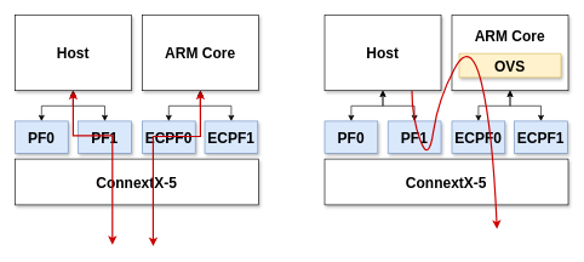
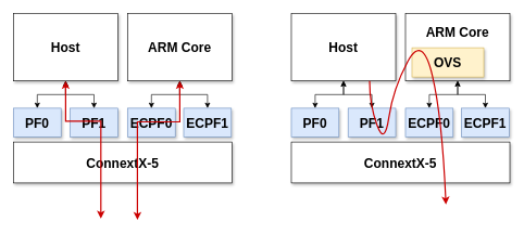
  <mxCell id="0" />
  <mxCell id="1" parent="0" />
  <mxCell id="2" value="&lt;font style=&quot;font-size: 20px&quot;&gt;&lt;b&gt;ECPF0&lt;/b&gt;&lt;/font&gt;" style="rounded=0;whiteSpace=wrap;html=1;shadow=1;fillColor=#dae8fc;strokeColor=#6c8ebf;" vertex="1" parent="1"><mxGeometry x="195" y="166" width="73" height="44" as="geometry" /></mxCell>
  <mxCell id="3" value="&lt;font style=&quot;font-size: 20px&quot;&gt;&lt;b&gt;ConnextX-5&lt;/b&gt;&lt;/font&gt;" style="rounded=0;whiteSpace=wrap;html=1;shadow=1;" vertex="1" parent="1"><mxGeometry x="20" y="218" width="335" height="63" as="geometry" /></mxCell>
  <mxCell id="4" value="&lt;font style=&quot;font-size: 20px&quot;&gt;&lt;b&gt;PF1&lt;/b&gt;&lt;/font&gt;" style="rounded=0;whiteSpace=wrap;html=1;shadow=1;fillColor=#dae8fc;strokeColor=#6c8ebf;" vertex="1" parent="1"><mxGeometry x="107" y="166" width="73" height="44" as="geometry" /></mxCell>
  <mxCell id="5" style="edgeStyle=orthogonalEdgeStyle;rounded=0;orthogonalLoop=1;jettySize=auto;html=1;entryX=0.5;entryY=0;entryDx=0;entryDy=0;startArrow=classic;startFill=1;" edge="1" parent="1" source="8" target="13"><mxGeometry relative="1" as="geometry" /></mxCell>
  <mxCell id="6" style="edgeStyle=orthogonalEdgeStyle;rounded=0;orthogonalLoop=1;jettySize=auto;html=1;startArrow=classic;startFill=1;" edge="1" parent="1" source="8" target="4"><mxGeometry relative="1" as="geometry" /></mxCell>
  <mxCell id="7" style="edgeStyle=orthogonalEdgeStyle;rounded=0;orthogonalLoop=1;jettySize=auto;html=1;startArrow=classic;startFill=1;strokeColor=#CC0000;strokeWidth=2;" edge="1" parent="1" source="8"><mxGeometry relative="1" as="geometry"><mxPoint x="154" y="335.667" as="targetPoint" /><Array as="points"><mxPoint x="100" y="186" /><mxPoint x="154" y="186" /></Array></mxGeometry></mxCell>
  <mxCell id="8" value="&lt;font style=&quot;font-size: 20px&quot;&gt;&lt;b&gt;Host&lt;/b&gt;&lt;/font&gt;" style="rounded=0;whiteSpace=wrap;html=1;shadow=1;" vertex="1" parent="1"><mxGeometry x="20" y="20" width="160" height="104" as="geometry" /></mxCell>
  <mxCell id="9" style="edgeStyle=orthogonalEdgeStyle;rounded=0;orthogonalLoop=1;jettySize=auto;html=1;entryX=0.5;entryY=0;entryDx=0;entryDy=0;startArrow=classic;startFill=1;" edge="1" parent="1" source="12" target="2"><mxGeometry relative="1" as="geometry" /></mxCell>
  <mxCell id="10" style="edgeStyle=orthogonalEdgeStyle;rounded=0;orthogonalLoop=1;jettySize=auto;html=1;entryX=0.5;entryY=0;entryDx=0;entryDy=0;startArrow=classic;startFill=1;" edge="1" parent="1" source="12" target="14"><mxGeometry relative="1" as="geometry" /></mxCell>
  <mxCell id="11" style="edgeStyle=orthogonalEdgeStyle;rounded=0;orthogonalLoop=1;jettySize=auto;html=1;startArrow=classic;startFill=1;strokeColor=#CC0000;strokeWidth=2;" edge="1" parent="1" source="12"><mxGeometry relative="1" as="geometry"><mxPoint x="210" y="337.667" as="targetPoint" /><Array as="points"><mxPoint x="275" y="187" /><mxPoint x="210" y="187" /></Array></mxGeometry></mxCell>
  <mxCell id="12" value="&lt;font style=&quot;font-size: 20px&quot;&gt;&lt;b&gt;ARM Core&lt;/b&gt;&lt;/font&gt;" style="rounded=0;whiteSpace=wrap;html=1;shadow=1;" vertex="1" parent="1"><mxGeometry x="195" y="20" width="160" height="104" as="geometry" /></mxCell>
  <mxCell id="13" value="&lt;font style=&quot;font-size: 20px&quot;&gt;&lt;b&gt;PF0&lt;/b&gt;&lt;/font&gt;" style="rounded=0;whiteSpace=wrap;html=1;shadow=1;fillColor=#dae8fc;strokeColor=#6c8ebf;" vertex="1" parent="1"><mxGeometry x="20" y="166" width="73" height="44" as="geometry" /></mxCell>
  <mxCell id="14" value="&lt;font style=&quot;font-size: 20px&quot;&gt;&lt;b&gt;ECPF1&lt;/b&gt;&lt;/font&gt;" style="rounded=0;whiteSpace=wrap;html=1;shadow=1;fillColor=#dae8fc;strokeColor=#6c8ebf;" vertex="1" parent="1"><mxGeometry x="281" y="166" width="73" height="44" as="geometry" /></mxCell>
  <mxCell id="15" style="edgeStyle=orthogonalEdgeStyle;rounded=0;orthogonalLoop=1;jettySize=auto;html=1;entryX=0.5;entryY=0;entryDx=0;entryDy=0;startArrow=classic;startFill=1;" edge="1" source="17" target="22" parent="1"><mxGeometry relative="1" as="geometry" /></mxCell>
  <mxCell id="16" style="edgeStyle=orthogonalEdgeStyle;rounded=0;orthogonalLoop=1;jettySize=auto;html=1;startArrow=classic;startFill=1;" edge="1" source="17" target="23" parent="1"><mxGeometry relative="1" as="geometry" /></mxCell>
  <mxCell id="17" value="&lt;font style=&quot;font-size: 20px&quot;&gt;&lt;b&gt;Host&lt;/b&gt;&lt;/font&gt;" style="rounded=0;whiteSpace=wrap;html=1;shadow=1;" vertex="1" parent="1"><mxGeometry x="446" y="20" width="160" height="104" as="geometry" /></mxCell>
  <mxCell id="18" style="edgeStyle=orthogonalEdgeStyle;rounded=0;orthogonalLoop=1;jettySize=auto;html=1;entryX=0.5;entryY=0;entryDx=0;entryDy=0;startArrow=classic;startFill=1;" edge="1" source="20" target="24" parent="1"><mxGeometry relative="1" as="geometry" /></mxCell>
  <mxCell id="19" style="edgeStyle=orthogonalEdgeStyle;rounded=0;orthogonalLoop=1;jettySize=auto;html=1;entryX=0.5;entryY=0;entryDx=0;entryDy=0;startArrow=classic;startFill=1;" edge="1" source="20" target="25" parent="1"><mxGeometry relative="1" as="geometry" /></mxCell>
  <mxCell id="20" value="&lt;font style=&quot;font-size: 20px&quot;&gt;&lt;b&gt;ARM Core&lt;br&gt;&lt;br&gt;&lt;br&gt;&lt;/b&gt;&lt;/font&gt;" style="rounded=0;whiteSpace=wrap;html=1;shadow=1;" vertex="1" parent="1"><mxGeometry x="621" y="20" width="160" height="104" as="geometry" /></mxCell>
  <mxCell id="21" value="&lt;font style=&quot;font-size: 20px&quot;&gt;&lt;b&gt;ConnextX-5&lt;/b&gt;&lt;/font&gt;" style="rounded=0;whiteSpace=wrap;html=1;shadow=1;" vertex="1" parent="1"><mxGeometry x="446" y="218" width="335" height="63" as="geometry" /></mxCell>
  <mxCell id="22" value="&lt;font style=&quot;font-size: 20px&quot;&gt;&lt;b&gt;PF0&lt;/b&gt;&lt;/font&gt;" style="rounded=0;whiteSpace=wrap;html=1;shadow=1;fillColor=#dae8fc;strokeColor=#6c8ebf;" vertex="1" parent="1"><mxGeometry x="446" y="166" width="73" height="44" as="geometry" /></mxCell>
  <mxCell id="23" value="&lt;font style=&quot;font-size: 20px&quot;&gt;&lt;b&gt;PF1&lt;/b&gt;&lt;/font&gt;" style="rounded=0;whiteSpace=wrap;html=1;shadow=1;fillColor=#dae8fc;strokeColor=#6c8ebf;" vertex="1" parent="1"><mxGeometry x="533" y="166" width="73" height="44" as="geometry" /></mxCell>
  <mxCell id="24" value="&lt;font style=&quot;font-size: 20px&quot;&gt;&lt;b&gt;ECPF0&lt;/b&gt;&lt;/font&gt;" style="rounded=0;whiteSpace=wrap;html=1;shadow=1;fillColor=#dae8fc;strokeColor=#6c8ebf;" vertex="1" parent="1"><mxGeometry x="621" y="166" width="73" height="44" as="geometry" /></mxCell>
  <mxCell id="25" value="&lt;font style=&quot;font-size: 20px&quot;&gt;&lt;b&gt;ECPF1&lt;/b&gt;&lt;/font&gt;" style="rounded=0;whiteSpace=wrap;html=1;shadow=1;fillColor=#dae8fc;strokeColor=#6c8ebf;" vertex="1" parent="1"><mxGeometry x="707" y="166" width="73" height="44" as="geometry" /></mxCell>
- <mxCell id="26" value="&lt;font style=&quot;font-size: 20px&quot;&gt;&lt;b&gt;OVS&lt;/b&gt;&lt;/font&gt;" style="rounded=0;whiteSpace=wrap;html=1;shadow=1;fillColor=#fff2cc;strokeColor=#d6b656;" vertex="1" parent="1"><mxGeometry x="631" y="73" width="140" height="33" as="geometry" /></mxCell>
+ <mxCell id="26" value="&lt;font style=&quot;font-size: 20px&quot;&gt;&lt;b&gt;OVS&lt;/b&gt;&lt;/font&gt;" style="rounded=0;whiteSpace=wrap;html=1;shadow=1;fillColor=#fff2cc;strokeColor=#d6b656;" vertex="1" parent="1"><mxGeometry x="631" y="73" width="110" height="45" as="geometry" /></mxCell>
  <mxCell id="27" value="" style="curved=1;endArrow=classic;html=1;exitX=0.75;exitY=1;exitDx=0;exitDy=0;strokeWidth=2;strokeColor=#CC0000;" edge="1" parent="1" source="17"><mxGeometry width="50" height="50" relative="1" as="geometry"><mxPoint x="589" y="147" as="sourcePoint" /><mxPoint x="683" y="314" as="targetPoint" /><Array as="points"><mxPoint x="566" y="161" /><mxPoint x="589" y="224" /><mxPoint x="602" y="136" /><mxPoint x="647" y="52" /><mxPoint x="677" y="178" /></Array></mxGeometry></mxCell>
